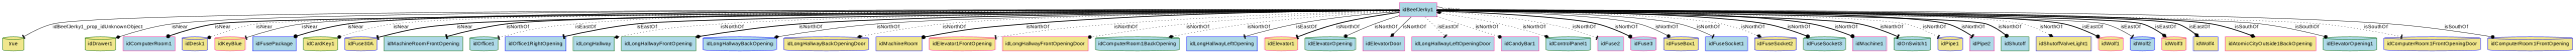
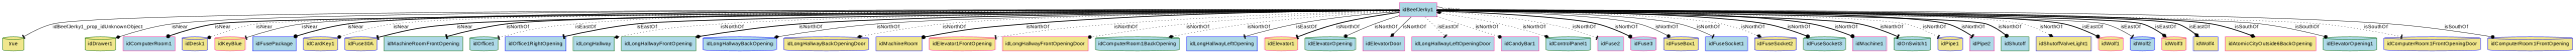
  digraph {
    fontname="Liberation Sans"
    node [color=blue fillcolor=lightblue fontname="Liberation Sans" node_type=entity_node shape=cylinder style=filled]
    edge [arrowhead=tee edge_type=relationship fontname="Liberation Sans" style=bold]
    idBeefJerky1 [color=deeppink shape=box]
    true [color=darkgreen fillcolor=khaki node_type=property_node]
    idDrawer1 [color=darkgreen fillcolor=khaki]
    idComputerRoom1 [color=deeppink shape=box]
    idDesk1 [fillcolor=khaki]
    idKeyBlue [color=deeppink fillcolor=khaki]
    idFusePackage [shape=box]
-   idCardKey1 [color=darkgreen fillcolor=khaki]
+   idCardKey1 [fillcolor=khaki]
    idFuse30A [fillcolor=khaki]
    idMachineRoomFrontOpening [color=darkgreen shape=box]
    idOffice1 [color=darkgreen]
    idOffice1RightOpening [shape=box]
    idLongHallway [color=darkgreen shape=box]
    idLongHallwayFrontOpening [color=darkgreen shape=box]
    idLongHallwayBackOpening
    idLongHallwayBackOpeningDoor [fillcolor=khaki]
    idMachineRoom [fillcolor=khaki shape=box]
    idElevator1FrontOpening [color=deeppink fillcolor=khaki]
    idLongHallwayFrontOpeningDoor [color=deeppink fillcolor=khaki shape=box]
    idComputerRoom1BackOpening [color=darkgreen]
    idLongHallwayLeftOpening [shape=box]
    idElevator1 [color=deeppink fillcolor=khaki]
    idElevatorOpening [color=darkgreen]
    idElevatorDoor [color=deeppink shape=box]
    idLongHallwayLeftOpeningDoor [color=deeppink shape=box]
    idCandyBar1 [color=deeppink shape=box]
    idControlPanel1 [color=darkgreen]
    idFuse2 [color=deeppink shape=box]
    idFuse3 [color=deeppink]
    idFuseBox1 [fillcolor=khaki]
    idFuseSocket1 [shape=box]
    idFuseSocket2 [fillcolor=khaki]
    idFuseSocket3 [color=darkgreen]
    idMachine1 [color=deeppink shape=box]
    idOnSwitch1 [color=darkgreen]
    idPipe1 [fillcolor=khaki]
    idPipe2 [color=deeppink shape=box]
    idShutoff [color=darkgreen shape=box]
    idShutoffValveLight1 [fillcolor=khaki shape=box]
    idWolf1 [color=deeppink fillcolor=khaki]
    idWolf2
    idWolf3 [color=deeppink fillcolor=khaki]
    idWolf4 [fillcolor=khaki shape=box]
-   idAtomicCityOutside1BackOpening [color=deeppink fillcolor=khaki shape=box]
+   idAtomicCityOutside1BackOpening [color=deeppink fillcolor=khaki shape=box label=idAtomicCityOutside6BackOpening]
    n45 [color=darkgreen label=idElevatorOpening1]
    idComputerRoom1FrontOpeningDoor [fillcolor=khaki]
    idComputerRoom1FrontOpening [fillcolor=khaki]
    idBeefJerky1 -> idBeefJerky1 [arrowhead=diamond label=isNear style=solid]
    idBeefJerky1 -> true [edge_type=property label=idBeefJerky1_prop_idUnknownObject style=solid]
    idBeefJerky1 -> idDrawer1 [arrowhead=diamond label=isNear style=solid]
    idBeefJerky1 -> idComputerRoom1 [arrowhead=dot label=isNear]
    idBeefJerky1 -> idDesk1 [arrowhead=dot label=isNear style=dotted]
    idBeefJerky1 -> idKeyBlue [label=isNear style=solid]
    idBeefJerky1 -> idFusePackage [arrowhead=dot label=isNear]
    idBeefJerky1 -> idCardKey1 [arrowhead=dot label=isNear style=dotted]
    idBeefJerky1 -> idFuse30A [label=isNear]
    idBeefJerky1 -> idMachineRoomFrontOpening [label=isNorthOf]
    idBeefJerky1 -> idOffice1 [label=isEastOf style=dotted]
    idBeefJerky1 -> idOffice1RightOpening [label=isEastOf]
    idBeefJerky1 -> idLongHallway [arrowhead=diamond label=isNorthOf style=dotted]
    idBeefJerky1 -> idLongHallwayFrontOpening [arrowhead=diamond label=isNorthOf]
    idBeefJerky1 -> idLongHallwayBackOpening [arrowhead=diamond label=isNorthOf style=solid]
    idBeefJerky1 -> idLongHallwayBackOpeningDoor [arrowhead=diamond label=isNorthOf style=dotted]
    idBeefJerky1 -> idMachineRoom [arrowhead=dot label=isNorthOf]
    idBeefJerky1 -> idElevator1FrontOpening [label=isNorthOf style=dotted]
    idBeefJerky1 -> idLongHallwayFrontOpeningDoor [arrowhead=dot label=isNorthOf style=dotted]
    idBeefJerky1 -> idComputerRoom1BackOpening [arrowhead=diamond label=isNorthOf style=dotted]
    idBeefJerky1 -> idLongHallwayLeftOpening [label=isEastOf style=solid]
    idBeefJerky1 -> idElevator1 [label=isNorthOf]
    idBeefJerky1 -> idElevatorOpening [arrowhead=dot label=isNorthOf style=solid]
    idBeefJerky1 -> idElevatorDoor [arrowhead=diamond label=isNorthOf style=solid]
    idBeefJerky1 -> idLongHallwayLeftOpeningDoor [label=isEastOf style=dotted]
    idBeefJerky1 -> idCandyBar1 [arrowhead=dot label=isNorthOf style=dotted]
    idBeefJerky1 -> idControlPanel1 [arrowhead=diamond label=isNorthOf style=dotted]
    idBeefJerky1 -> idFuse2 [label=isNorthOf style=dotted]
    idBeefJerky1 -> idFuse3 [arrowhead=dot label=isNorthOf]
    idBeefJerky1 -> idFuseBox1 [arrowhead=dot label=isNorthOf style=solid]
    idBeefJerky1 -> idFuseSocket1 [label=isNorthOf style=solid]
    idBeefJerky1 -> idFuseSocket2 [arrowhead=diamond label=isNorthOf style=dotted]
    idBeefJerky1 -> idFuseSocket3 [arrowhead=dot label=isNorthOf]
    idBeefJerky1 -> idMachine1 [arrowhead=dot label=isNorthOf]
    idBeefJerky1 -> idOnSwitch1 [label=isNorthOf]
    idBeefJerky1 -> idPipe1 [label=isNorthOf style=dotted]
    idBeefJerky1 -> idPipe2 [label=isNorthOf]
    idBeefJerky1 -> idShutoff [arrowhead=dot label=isNorthOf]
    idBeefJerky1 -> idShutoffValveLight1 [arrowhead=diamond label=isNorthOf style=dotted]
    idBeefJerky1 -> idWolf1 [arrowhead=dot label=isEastOf]
    idBeefJerky1 -> idWolf2 [label=isEastOf style=solid]
    idBeefJerky1 -> idWolf3 [arrowhead=diamond label=isEastOf]
    idBeefJerky1 -> idWolf4 [arrowhead=diamond label=isEastOf]
    idBeefJerky1 -> idAtomicCityOutside1BackOpening [arrowhead=diamond label=isSouthOf]
    idBeefJerky1 -> n45 [arrowhead=dot label=isSouthOf style=solid]
    idBeefJerky1 -> idComputerRoom1FrontOpeningDoor [label=isSouthOf style=dotted]
    idBeefJerky1 -> idComputerRoom1FrontOpening [arrowhead=dot label=isSouthOf style=solid]
  }
